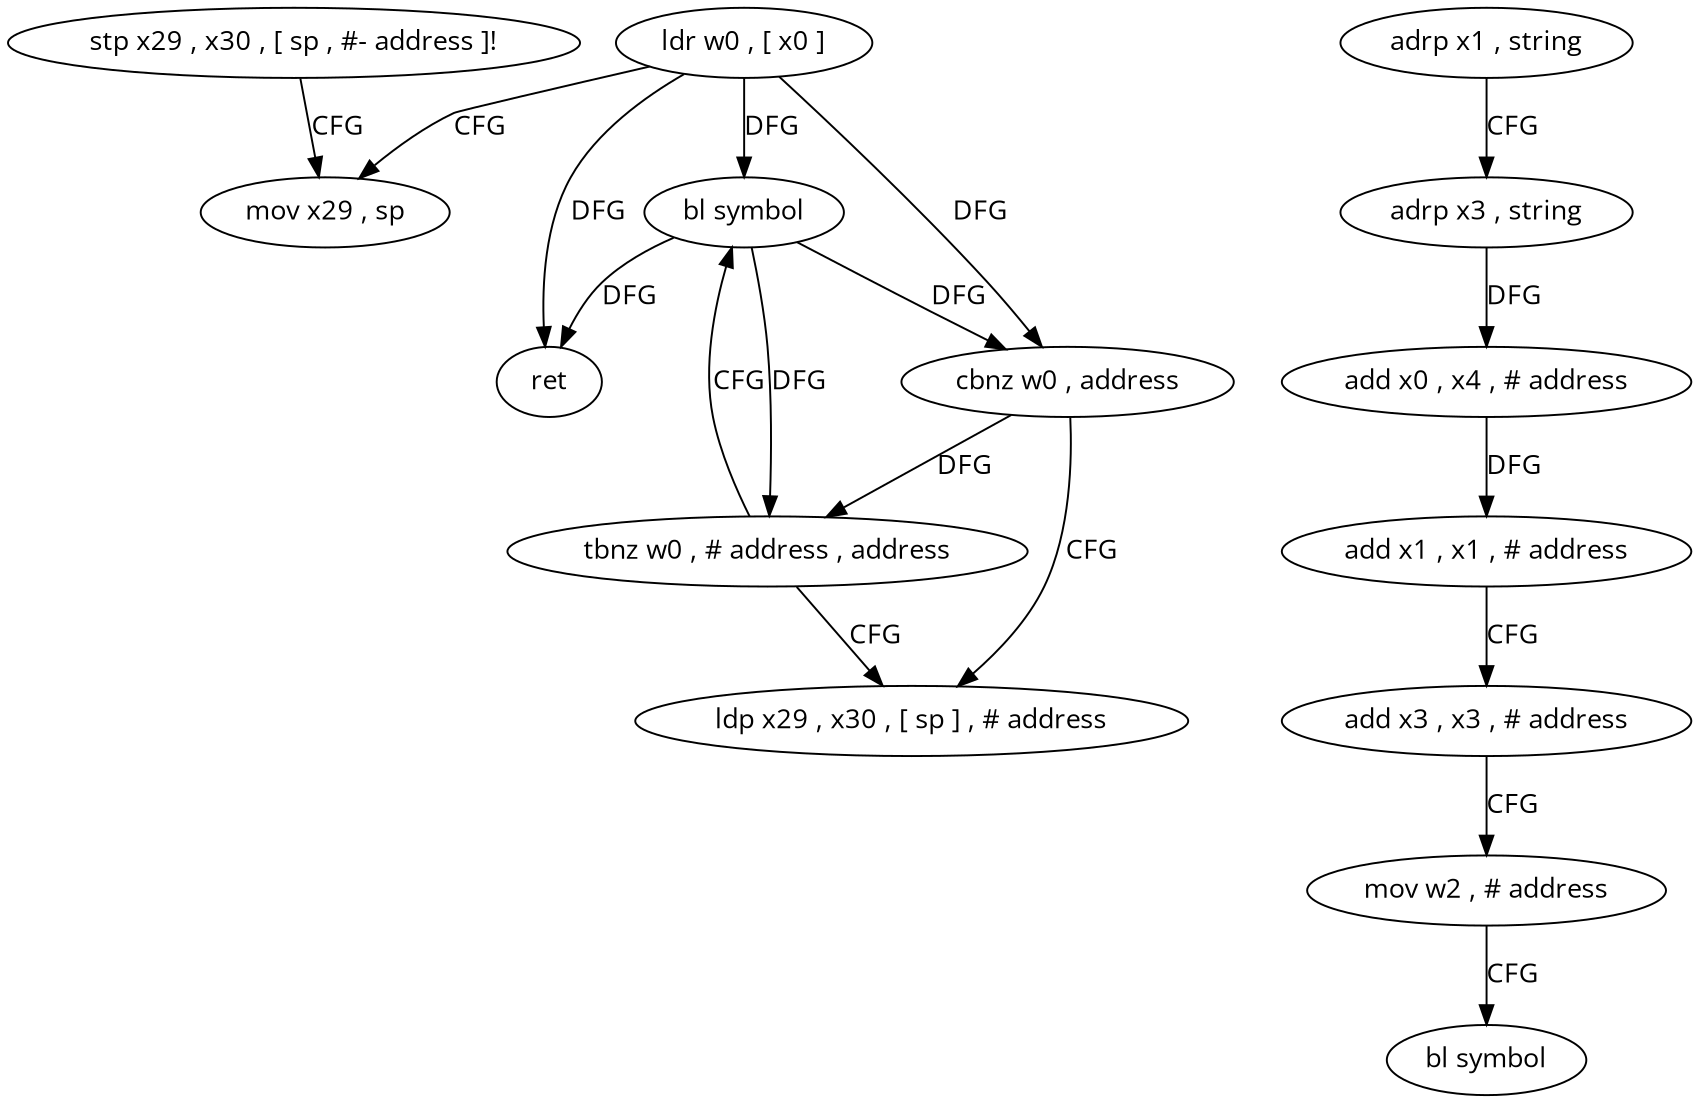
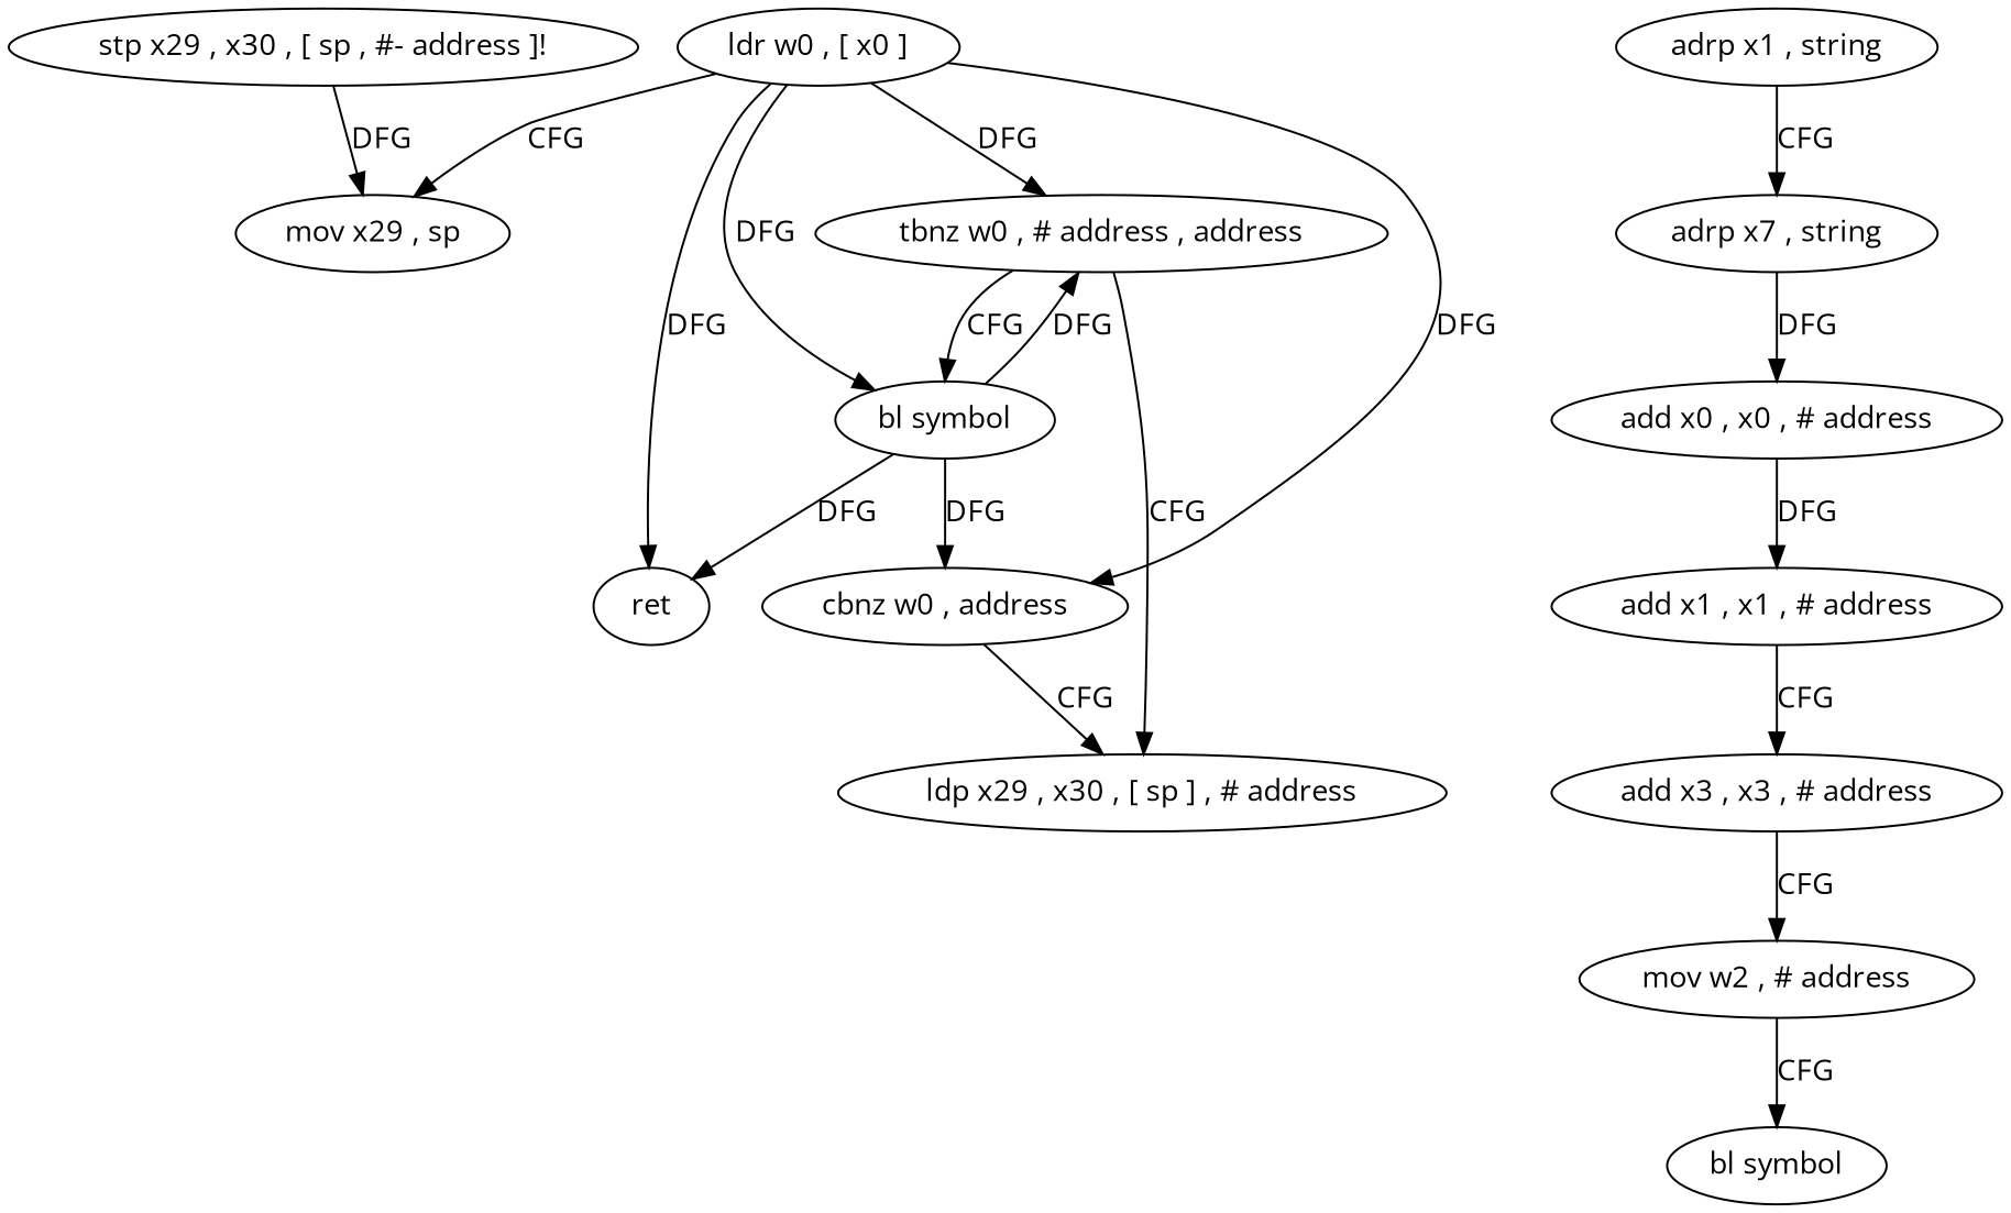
  digraph {
    fontname="Open Sans"
    node [fontname="Open Sans"]
    edge [fontname="Open Sans"]
    n1 [label="stp x29 , x30 , [ sp , #- address ]!"]
    n2 [label="mov x29 , sp"]
    n3 [label="ldr w0 , [ x0 ]"]
    n4 [label="tbnz w0 , # address , address"]
    n5 [label="bl symbol"]
    n6 [label=ret]
    n7 [label="cbnz w0 , address"]
    n8 [label="ldp x29 , x30 , [ sp ] , # address"]
    n9 [label="adrp x1 , string"]
-   n10 [label="adrp x3 , string"]
-   n11 [label="add x0 , x4 , # address"]
+   n10 [label="adrp x7 , string"]
+   n11 [label="add x0 , x0 , # address"]
    n12 [label="add x1 , x1 , # address"]
    n13 [label="add x3 , x3 , # address"]
    n14 [label="mov w2 , # address"]
    n15 [label="bl symbol"]
-   n1 -> n2 [label=CFG]
+   n1 -> n2 [label=DFG]
    n3 -> n2 [label=CFG]
-   n7 -> n4 [label=DFG]
+   n3 -> n4 [label=DFG]
    n3 -> n5 [label=DFG]
    n3 -> n6 [label=DFG]
    n3 -> n7 [label=DFG]
    n4 -> n5 [label=CFG]
    n4 -> n8 [label=CFG]
    n5 -> n4 [label=DFG]
    n5 -> n6 [label=DFG]
    n5 -> n7 [label=DFG]
    n7 -> n8 [label=CFG]
    n9 -> n10 [label=CFG]
    n10 -> n11 [label=DFG]
    n11 -> n12 [label=DFG]
    n12 -> n13 [label=CFG]
    n13 -> n14 [label=CFG]
    n14 -> n15 [label=CFG]
  }
